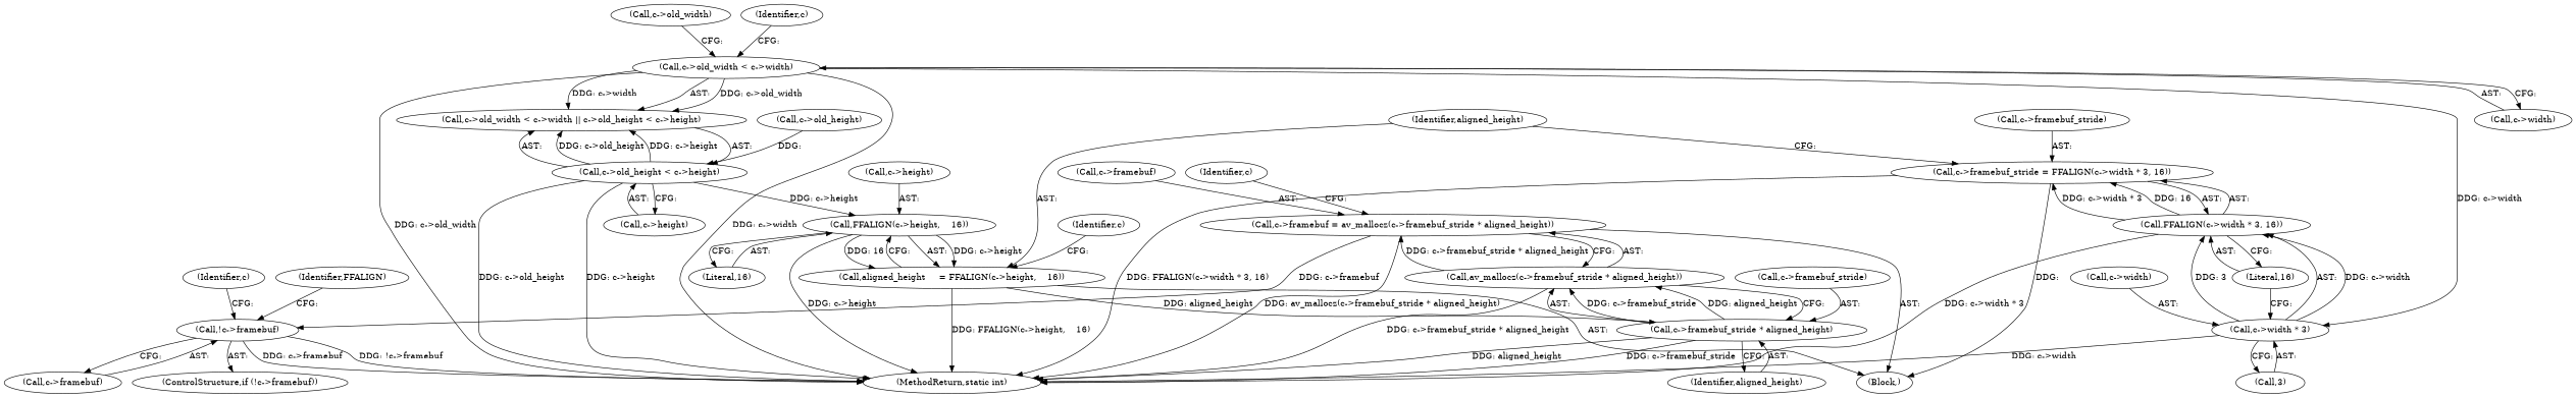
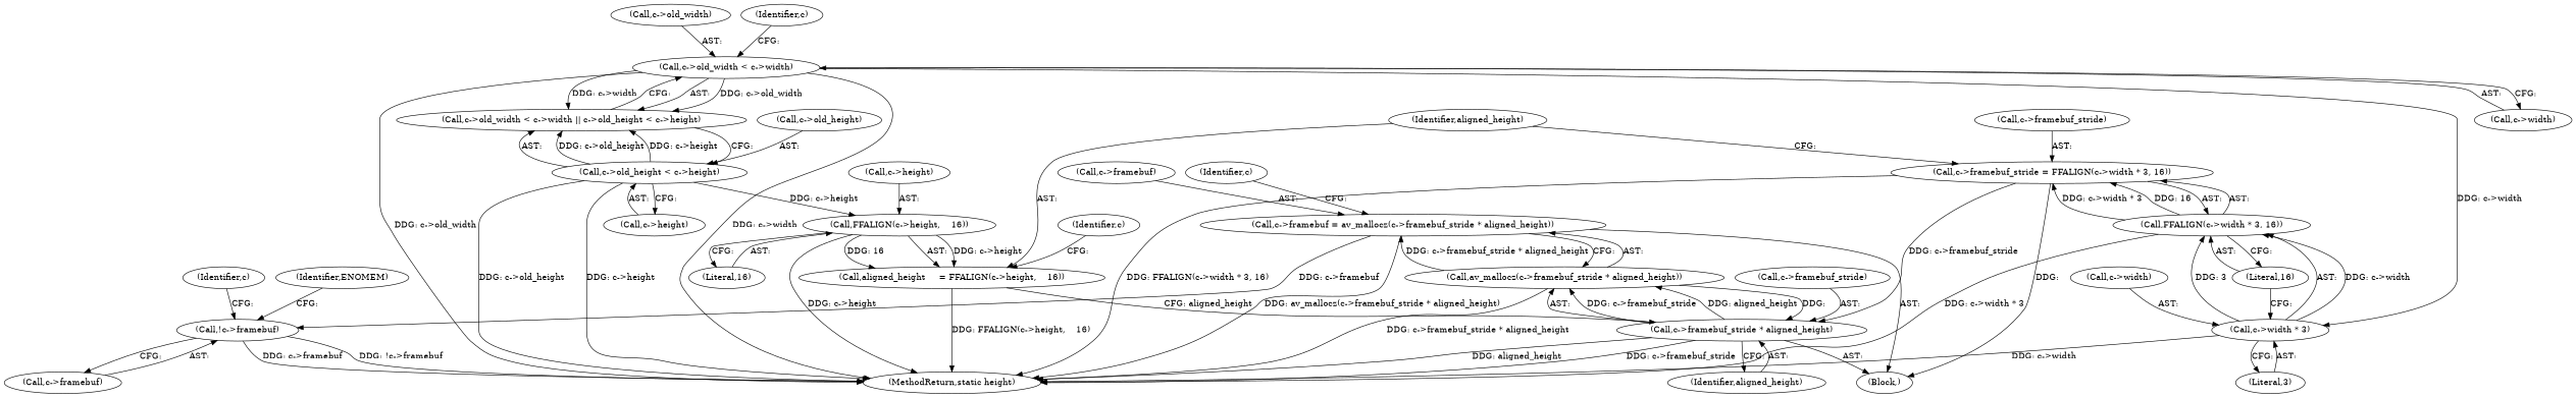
  digraph {
    n1 [label="(Call,c->framebuf = av_mallocz(c->framebuf_stride * aligned_height))"]
    n2 [label="(Call,av_mallocz(c->framebuf_stride * aligned_height))"]
    n3 [label="(Call,!c->framebuf)"]
-   n4 [label="(MethodReturn,static int)"]
+   n4 [label="(MethodReturn,static height)"]
    n5 [label="(Block,)"]
    n6 [label="(Call,c->framebuf_stride * aligned_height)"]
    n7 [label="(Call,c->framebuf)"]
-   n8 [label="(ControlStructure,if (!c->framebuf))"]
    n9 [label="(Identifier,aligned_height)"]
    n10 [label="(Call,c->framebuf_stride = FFALIGN(c->width * 3, 16))"]
    n11 [label="(Call,FFALIGN(c->width * 3, 16))"]
    n12 [label="(Literal,16)"]
    n13 [label="(Call,c->width * 3)"]
-   n14 [label="(Call,3)"]
+   n14 [label="(Literal,3)"]
    n15 [label="(Call,c->old_width < c->width)"]
    n16 [label="(Call,c->old_width < c->width || c->old_height < c->height)"]
    n17 [label="(Call,c->width)"]
    n18 [label="(Call,c->old_height < c->height)"]
    n19 [label="(Call,aligned_height     = FFALIGN(c->height,    16))"]
    n20 [label="(Call,FFALIGN(c->height,    16))"]
    n21 [label="(Literal,16)"]
    n22 [label="(Call,c->height)"]
    n23 [label="(Call,c->framebuf_stride)"]
    n24 [label="(Identifier,aligned_height)"]
    n25 [label="(Call,c->old_height)"]
    n26 [label="(Call,c->height)"]
    n27 [label="(Identifier,c)"]
    n28 [label="(Identifier,c)"]
    n29 [label="(Call,c->old_width)"]
-   n30 [label="(Identifier,FFALIGN)"]
+   n30 [label="(Identifier,ENOMEM)"]
    n31 [label="(Call,c->framebuf)"]
    n32 [label="(Call,c->width)"]
    n33 [label="(Identifier,c)"]
    n34 [label="(Call,c->framebuf_stride)"]
    n35 [label="(Identifier,c)"]
    n1 -> n2 [label="CFG: "]
    n1 -> n3 [label="DDG: c->framebuf"]
    n1 -> n4 [label="DDG: av_mallocz(c->framebuf_stride * aligned_height)"]
    n1 -> n5 [label="AST: "]
    n2 -> n1 [label="AST: "]
    n2 -> n1 [label="DDG: c->framebuf_stride * aligned_height"]
    n2 -> n4 [label="DDG: c->framebuf_stride * aligned_height"]
-   n2 -> n6 [label="CFG: "]
+   n2 -> n6 [label="DDG: "]
    n3 -> n4 [label="DDG: !c->framebuf"]
    n3 -> n4 [label="DDG: c->framebuf"]
    n3 -> n7 [label="CFG: "]
-   n3 -> n8 [label="AST: "]
    n6 -> n2 [label="AST: "]
    n6 -> n2 [label="DDG: c->framebuf_stride"]
    n6 -> n2 [label="DDG: aligned_height"]
    n6 -> n4 [label="DDG: aligned_height"]
    n6 -> n4 [label="DDG: c->framebuf_stride"]
    n6 -> n9 [label="CFG: "]
    n7 -> n3 [label="AST: "]
    n9 -> n6 [label="AST: "]
    n10 -> n4 [label="DDG: FFALIGN(c->width * 3, 16)"]
    n10 -> n5 [label="DDG: "]
+   n10 -> n6 [label="DDG: c->framebuf_stride"]
    n10 -> n11 [label="AST: "]
    n11 -> n4 [label="DDG: c->width * 3"]
    n11 -> n10 [label="AST: "]
    n11 -> n10 [label="DDG: c->width * 3"]
    n11 -> n10 [label="DDG: 16"]
    n11 -> n12 [label="CFG: "]
    n12 -> n11 [label="AST: "]
    n12 -> n13 [label="CFG: "]
    n13 -> n4 [label="DDG: c->width"]
    n13 -> n11 [label="AST: "]
    n13 -> n11 [label="DDG: c->width"]
    n13 -> n11 [label="DDG: 3"]
    n13 -> n14 [label="CFG: "]
    n14 -> n13 [label="AST: "]
    n15 -> n4 [label="DDG: c->old_width"]
    n15 -> n4 [label="DDG: c->width"]
    n15 -> n13 [label="DDG: c->width"]
    n15 -> n16 [label="AST: "]
    n15 -> n16 [label="DDG: c->old_width"]
    n15 -> n16 [label="DDG: c->width"]
    n15 -> n17 [label="CFG: "]
-   n16 -> n18 [label="AST: "]
+   n16 -> n15 [label="CFG: "]
+   n16 -> n18 [label="CFG: "]
    n17 -> n15 [label="AST: "]
    n18 -> n4 [label="DDG: c->old_height"]
    n18 -> n4 [label="DDG: c->height"]
    n18 -> n16 [label="AST: "]
    n18 -> n16 [label="DDG: c->old_height"]
    n18 -> n16 [label="DDG: c->height"]
    n18 -> n20 [label="DDG: c->height"]
    n18 -> n22 [label="CFG: "]
    n19 -> n4 [label="DDG: FFALIGN(c->height,    16)"]
-   n19 -> n5 [label="AST: "]
-   n19 -> n6 [label="DDG: aligned_height"]
-   n19 -> n20 [label="CFG: "]
+   n6 -> n5 [label="AST: "]
+   n19 -> n6 [label="CFG: aligned_height"]
    n20 -> n4 [label="DDG: c->height"]
    n20 -> n19 [label="AST: "]
    n20 -> n19 [label="DDG: c->height"]
    n20 -> n19 [label="DDG: 16"]
    n20 -> n21 [label="CFG: "]
    n21 -> n20 [label="AST: "]
    n22 -> n18 [label="AST: "]
    n23 -> n6 [label="AST: "]
    n24 -> n10 [label="CFG: "]
    n24 -> n19 [label="AST: "]
-   n25 -> n18 [label="DDG: "]
+   n25 -> n18 [label="AST: "]
    n26 -> n20 [label="AST: "]
    n27 -> n3 [label="CFG: "]
    n28 -> n1 [label="CFG: "]
-   n29 -> n15 [label="CFG: "]
+   n29 -> n15 [label="AST: "]
    n30 -> n3 [label="CFG: "]
    n31 -> n1 [label="AST: "]
    n32 -> n13 [label="AST: "]
    n33 -> n15 [label="CFG: "]
    n34 -> n10 [label="AST: "]
    n35 -> n19 [label="CFG: "]
  }
